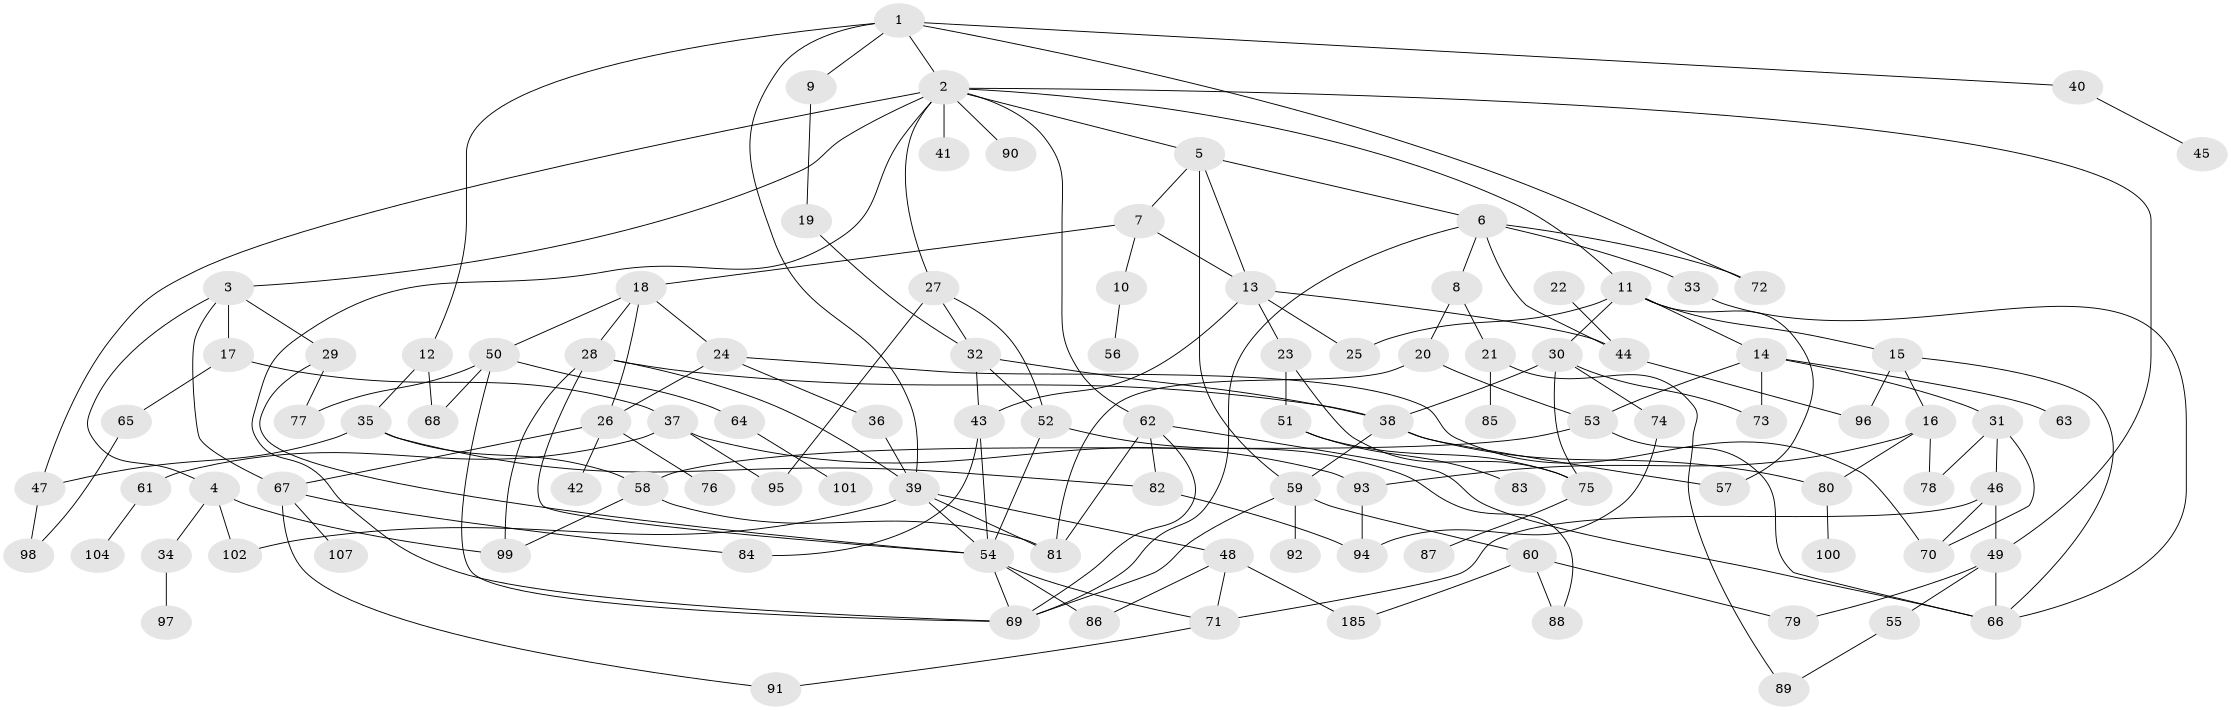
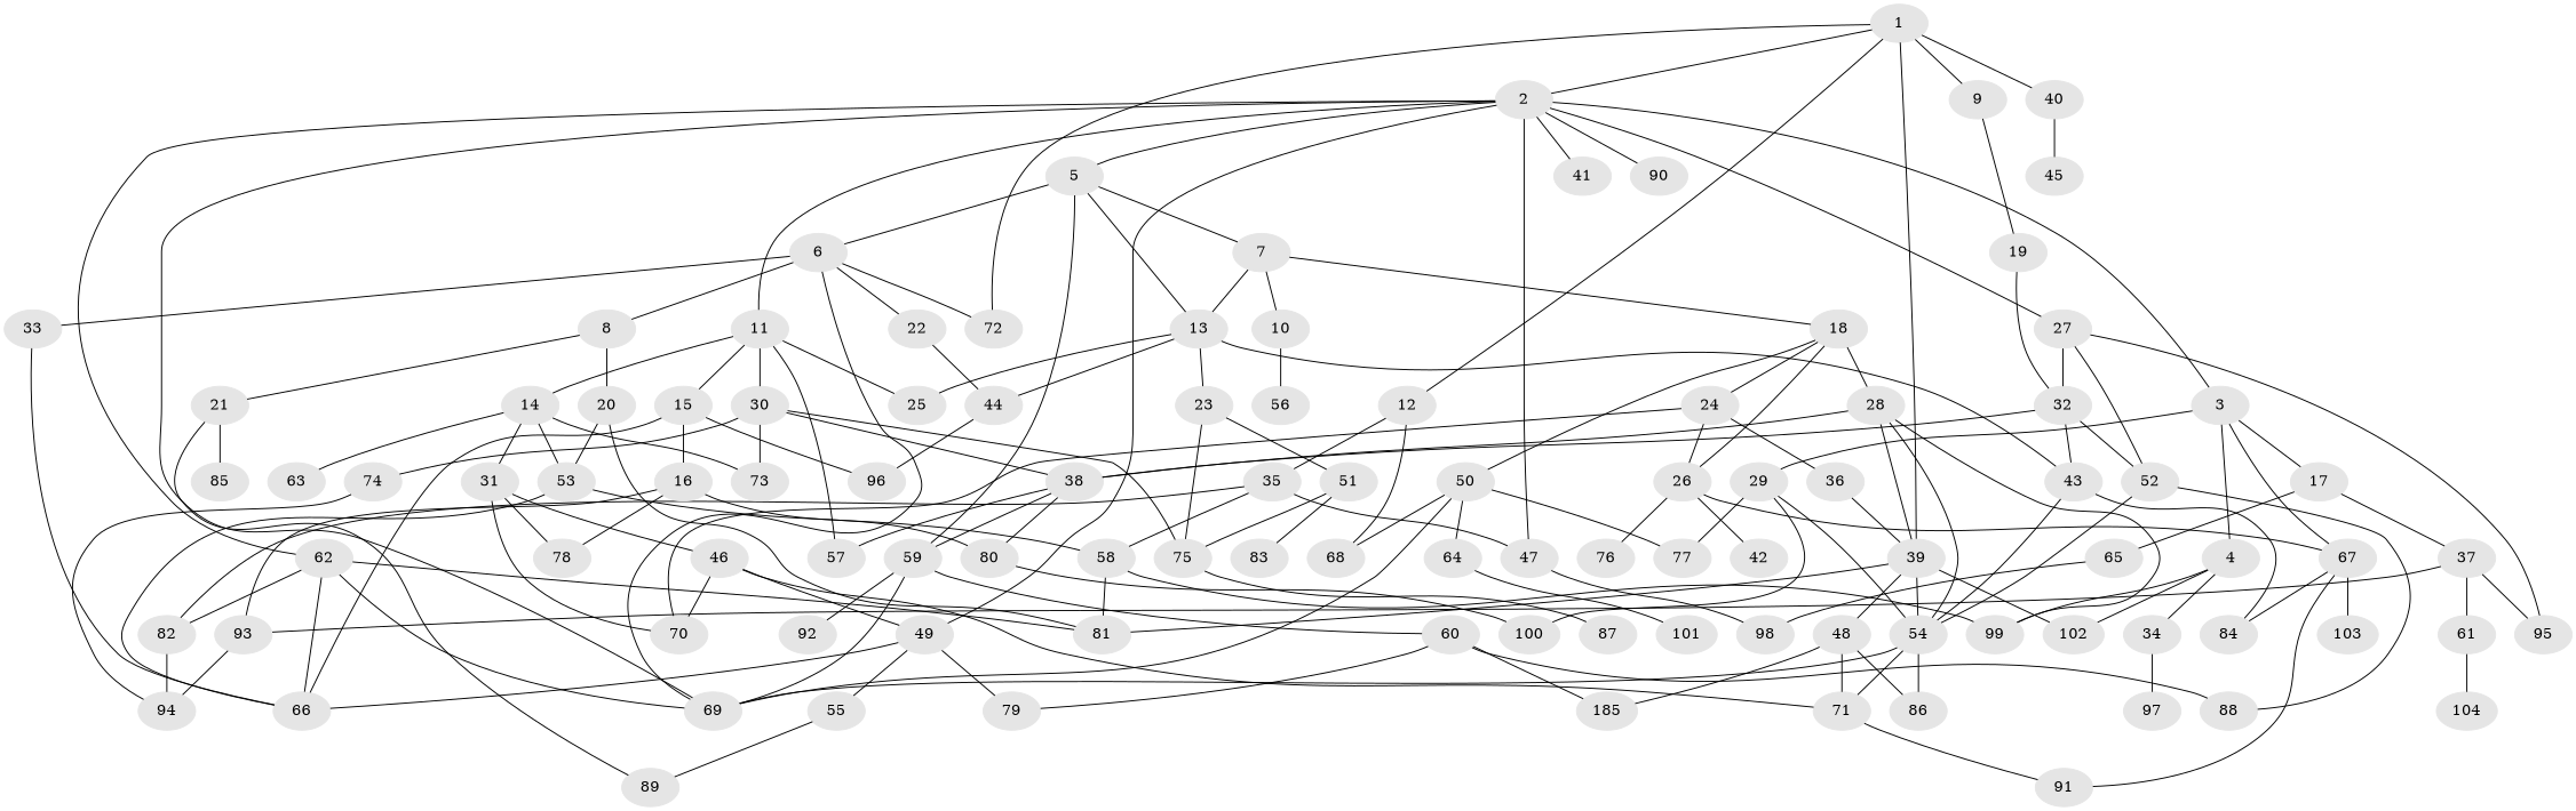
  graph {
    node [color=gray90 style=filled]
    edge [weight=1.0]
    1
    2
    9
    12
    39
    40
    72
    3
    5
    11
    27
    41
    47
    49
    62
    69
    90
    19
    35
    68
    102
    81
    54
    48
    45
    4
    17
    29
    67
    6
    7
    13
    59
    14
    15
    25
    30
    57
    32
    52
    95
    98
    66
    55
    79
    82
    34
    99
    37
    65
    77
    100
    84
    91
-   103 [label=107]
+   103
    97
    8
    22
    33
    10
    18
    23
    43
    44
    20
    21
    56
    24
    26
    28
    50
    60
    92
    53
    85
    89
    31
    63
    73
    16
    96
    75
    38
    74
    58
    51
    78
    70
    46
    80
    93
    94
    61
    36
    42
    76
    64
    83
    87
    88
    71
    86
    104
    n104 [label=185]
    101
    1 -- 2
    1 -- 9
    1 -- 12
    1 -- 39
    1 -- 40
    1 -- 72
    2 -- 3
    2 -- 5
    2 -- 11
    2 -- 27
    2 -- 41
    2 -- 47
    2 -- 49
    2 -- 62
    2 -- 69
    2 -- 90
    9 -- 19
    12 -- 35
    12 -- 68
    39 -- 102
    39 -- 81
    39 -- 54
    39 -- 48
    40 -- 45
    3 -- 4
    3 -- 17
    3 -- 29
    3 -- 67
    5 -- 6
    5 -- 7
    5 -- 13
    5 -- 59
    11 -- 14
    11 -- 15
    11 -- 25
    11 -- 30
    11 -- 57
    27 -- 32
    27 -- 52
    27 -- 95
    47 -- 98
    49 -- 66
    49 -- 55
    49 -- 79
    62 -- 69
    62 -- 81
    62 -- 66
    62 -- 82
    19 -- 32
    35 -- 47
    35 -- 82
    35 -- 58
    54 -- 69
    54 -- 71
    54 -- 86
    48 -- 71
    48 -- 86
    48 -- n104
    4 -- 102
    4 -- 34
    4 -- 99
    17 -- 37
    17 -- 65
    29 -- 54
    29 -- 77
+   29 -- 100
    67 -- 84
    67 -- 91
    67 -- 103
    6 -- 72
    6 -- 69
    6 -- 8
-   6 -- 44
+   6 -- 22
    6 -- 33
    7 -- 13
    7 -- 10
    7 -- 18
    13 -- 25
    13 -- 23
    13 -- 43
    13 -- 44
    59 -- 69
    59 -- 60
    59 -- 92
    14 -- 53
    14 -- 31
    14 -- 63
    14 -- 73
    15 -- 66
    15 -- 16
    15 -- 96
    30 -- 73
    30 -- 75
    30 -- 38
    30 -- 74
    32 -- 52
    32 -- 43
    32 -- 38
    52 -- 54
    52 -- 88
    55 -- 89
    82 -- 94
    34 -- 97
    37 -- 95
    37 -- 93
    37 -- 61
    65 -- 98
    8 -- 20
    8 -- 21
    22 -- 44
    33 -- 66
    10 -- 56
    18 -- 24
    18 -- 26
    18 -- 28
    18 -- 50
    23 -- 75
    23 -- 51
    43 -- 54
    43 -- 84
    44 -- 96
    20 -- 81
    20 -- 53
    21 -- 85
    21 -- 89
    24 -- 26
    24 -- 70
    24 -- 36
    26 -- 67
    26 -- 42
    26 -- 76
    28 -- 39
    28 -- 54
    28 -- 99
    28 -- 38
    50 -- 69
    50 -- 68
    50 -- 77
    50 -- 64
    60 -- 79
    60 -- 88
    60 -- n104
    53 -- 66
    53 -- 58
    31 -- 78
    31 -- 70
    31 -- 46
    16 -- 78
    16 -- 80
    16 -- 93
    75 -- 87
    38 -- 59
    38 -- 57
    38 -- 80
    74 -- 94
    58 -- 81
    58 -- 99
    51 -- 75
    51 -- 83
    46 -- 49
    46 -- 70
    46 -- 71
    80 -- 100
    93 -- 94
    61 -- 104
    36 -- 39
    64 -- 101
    71 -- 91
  }
